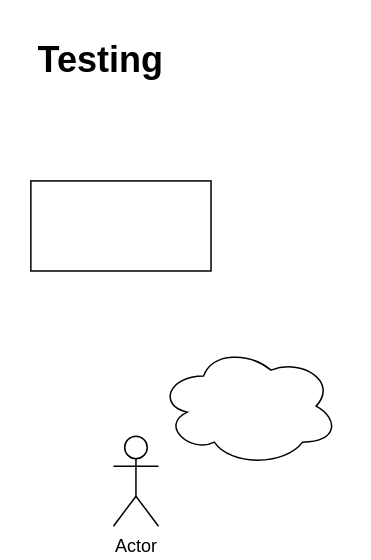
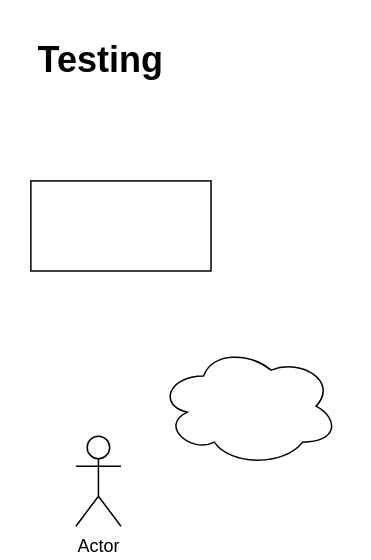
  <mxCell id="0" />
  <mxCell id="1" parent="0" />
  <mxCell id="2" value="" style="rounded=0;whiteSpace=wrap;html=1;" vertex="1" parent="1"><mxGeometry x="20" y="120" width="120" height="60" as="geometry" /></mxCell>
  <mxCell id="3" value="&lt;h1&gt;Testing&lt;/h1&gt;" style="text;html=1;strokeColor=none;fillColor=none;spacing=5;spacingTop=-20;whiteSpace=wrap;overflow=hidden;rounded=0;" vertex="1" parent="1"><mxGeometry x="20" y="20" width="190" height="120" as="geometry" /></mxCell>
- <mxCell id="4" value="Actor" style="shape=umlActor;verticalLabelPosition=bottom;verticalAlign=top;html=1;outlineConnect=0;" vertex="1" parent="1"><mxGeometry x="75" y="290" width="30" height="60" as="geometry" /></mxCell>
+ <mxCell id="4" value="Actor" style="shape=umlActor;verticalLabelPosition=bottom;verticalAlign=top;html=1;outlineConnect=0;" vertex="1" parent="1"><mxGeometry x="50" y="290" width="30" height="60" as="geometry" /></mxCell>
  <mxCell id="5" value="" style="ellipse;shape=cloud;whiteSpace=wrap;html=1;" vertex="1" parent="1"><mxGeometry x="105" y="230" width="120" height="80" as="geometry" /></mxCell>
